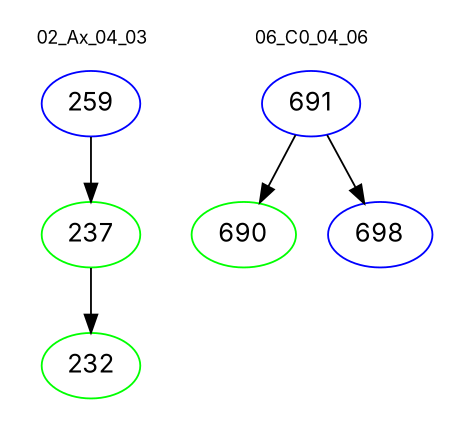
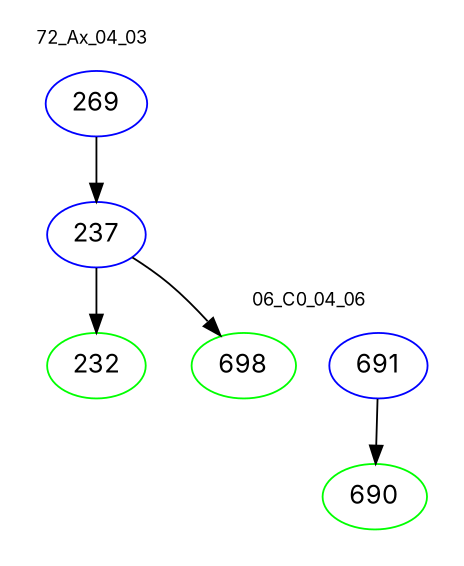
  digraph {
    fontname=Inter
    node [color=blue fontname=Inter]
    edge [color=black fontname=Inter]
-   n1 [color=green label=237]
+   n1 [label=237]
    n2 [color=green label=232]
-   n3 [label=259]
+   n3 [label=269]
    n4 [label=691]
    n5 [color=green label=690]
-   n6 [label=698]
+   n6 [color=green label=698]
    subgraph cluster_1 {
      color=white
      fontsize=10
-     label="02_Ax_04_03"
+     label="72_Ax_04_03"
      n1
      n2
      n3
    }
    subgraph cluster_2 {
      color=white
      fontsize=10
      label="06_C0_04_06"
      n4
      n5
      n6
    }
    n1 -> n2
    n3 -> n1
    n4 -> n5
-   n4 -> n6
+   n1 -> n6
  }
